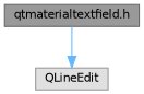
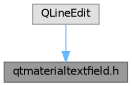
  digraph {
    node [fontname=Helvetica fontsize=10 shape=box style=filled]
    n1 [color=gray40 fillcolor=grey60 fontcolor=black height=0.2 label="qtmaterialtextfield.h" width=0.4]
    n2 [color=grey60 fillcolor="#E0E0E0" height=0.2 label=QLineEdit width=0.4]
-   n1 -> n2 [color=steelblue1 fontname=Helvetica fontsize=10 labelfontname=Helvetica labelfontsize=10 style=solid]
+   n2 -> n1 [color=steelblue1 fontname=Helvetica fontsize=10 labelfontname=Helvetica labelfontsize=10 style=solid]
  }
